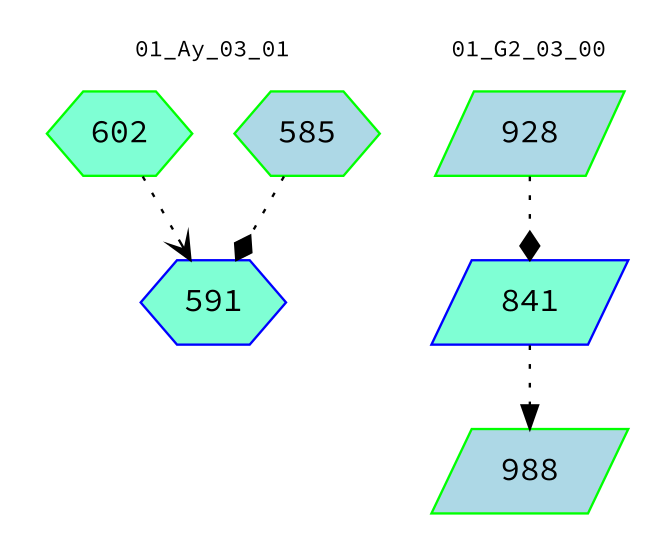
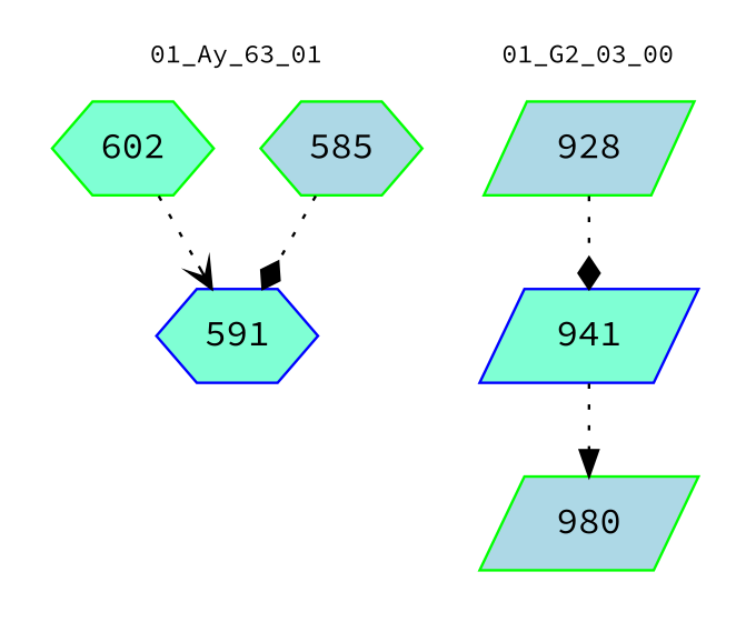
  digraph {
    fontname="Source Code Pro"
    node [color=green fillcolor=lightblue fontname="Source Code Pro" shape=hexagon style=filled]
    edge [arrowhead=diamond color=black fontname="Source Code Pro" style=dotted]
    n1 [label=585]
    n2 [color=blue fillcolor=aquamarine label=591]
    n3 [fillcolor=aquamarine label=602]
    n4 [label=928 shape=parallelogram]
-   n5 [color=blue fillcolor=aquamarine label=841 shape=parallelogram]
-   n6 [label=988 shape=parallelogram]
+   n5 [color=blue fillcolor=aquamarine label=941 shape=parallelogram]
+   n6 [label=980 shape=parallelogram]
    subgraph cluster_1 {
      color=white
      fontsize=10
-     label="01_Ay_03_01"
+     label="01_Ay_63_01"
      n1
      n2
      n3
    }
    subgraph cluster_2 {
      color=white
      fontsize=10
      label="01_G2_03_00"
      n4
      n5
      n6
    }
    n1 -> n2
    n3 -> n2 [arrowhead=vee]
    n4 -> n5
    n5 -> n6 [arrowhead=normal]
  }
